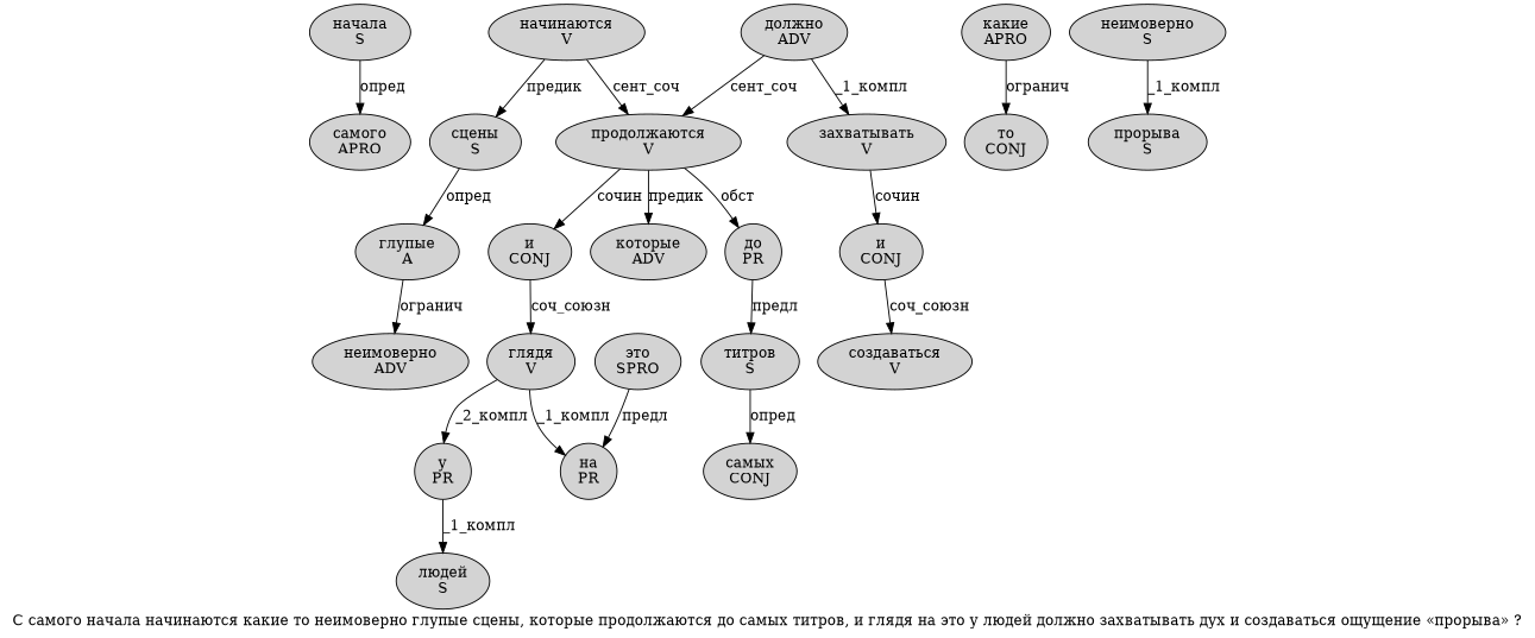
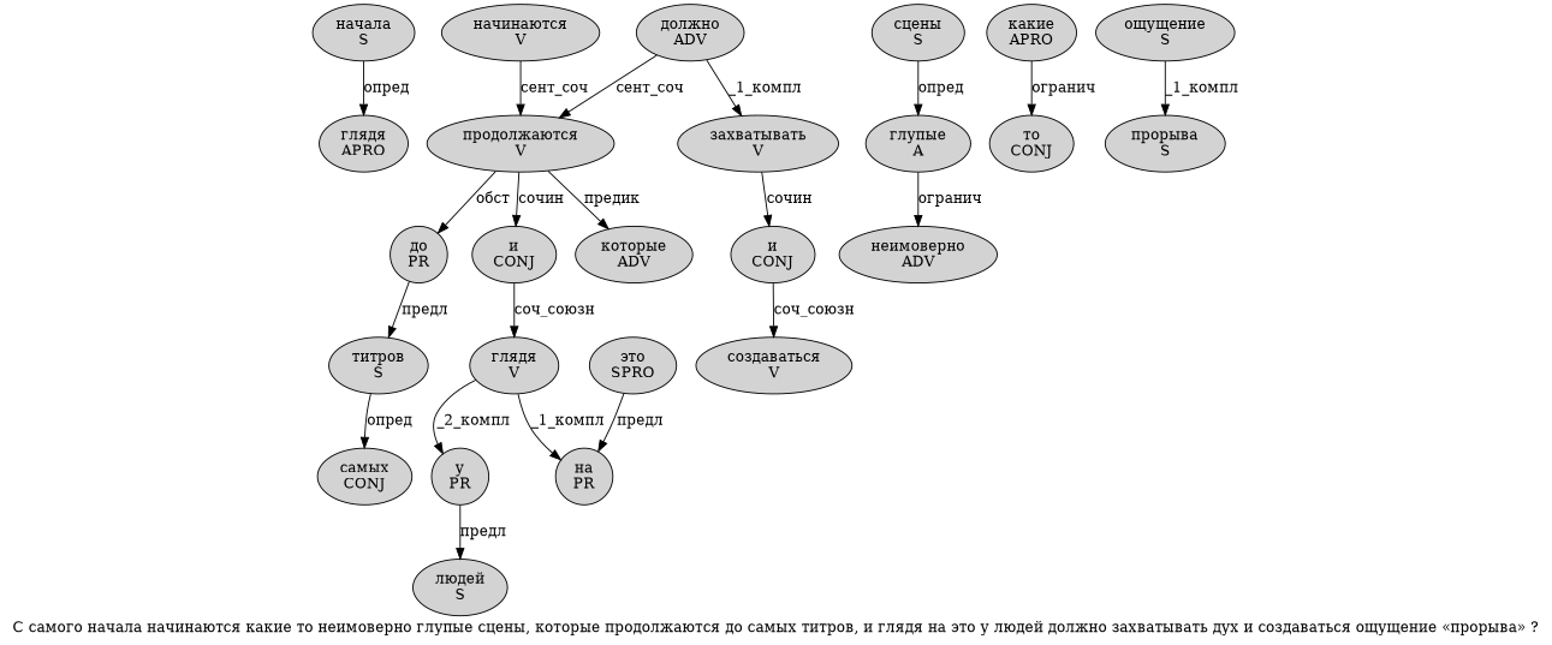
  digraph {
    label="С самого начала начинаются какие то неимоверно глупые сцены, которые продолжаются до самых титров, и глядя на это у людей должно захватывать дух и создаваться ощущение «прорыва» ?"
    node [fillcolor=lightgray penwidth=1 shape=ellipse style=filled]
    n1 [label="начала\nS"]
-   n2 [label="самого\nAPRO"]
+   n2 [label="глядя\nAPRO"]
    n3 [label="начинаются\nV"]
    n4 [label="сцены\nS"]
    n5 [label="продолжаются\nV"]
    n6 [label="глупые\nA"]
    n7 [label="которые\nADV"]
    n8 [label="до\nPR"]
    n9 [label="и\nCONJ"]
    n10 [label="какие\nAPRO"]
    n11 [label="то\nCONJ"]
    n12 [label="неимоверно\nADV"]
    n13 [label="титров\nS"]
    n14 [label="глядя\nV"]
    n15 [label="должно\nADV"]
    n16 [label="захватывать\nV"]
    n17 [label="самых\nCONJ"]
    n18 [label="на\nPR"]
    n19 [label="у\nPR"]
    n20 [label="людей\nS"]
    n21 [label="это\nSPRO"]
    n22 [label="и\nCONJ"]
    n23 [label="создаваться\nV"]
-   n24 [label="неимоверно\nS"]
+   n24 [label="ощущение\nS"]
    n25 [label="прорыва\nS"]
    n1 -> n2 [label="опред"]
-   n3 -> n4 [label="предик"]
    n3 -> n5 [label="сент_соч"]
    n4 -> n6 [label="опред"]
    n5 -> n7 [label="предик"]
    n5 -> n8 [label="обст"]
    n5 -> n9 [label="сочин"]
    n6 -> n12 [label="огранич"]
    n8 -> n13 [label="предл"]
    n9 -> n14 [label="соч_союзн"]
    n10 -> n11 [label="огранич"]
    n13 -> n17 [label="опред"]
    n14 -> n18 [label="_1_компл"]
    n14 -> n19 [label="_2_компл"]
    n15 -> n5 [label="сент_соч"]
    n15 -> n16 [label="_1_компл"]
    n16 -> n22 [label="сочин"]
-   n19 -> n20 [label="_1_компл"]
+   n19 -> n20 [label="предл"]
    n21 -> n18 [label="предл"]
    n22 -> n23 [label="соч_союзн"]
    n24 -> n25 [label="_1_компл"]
  }
